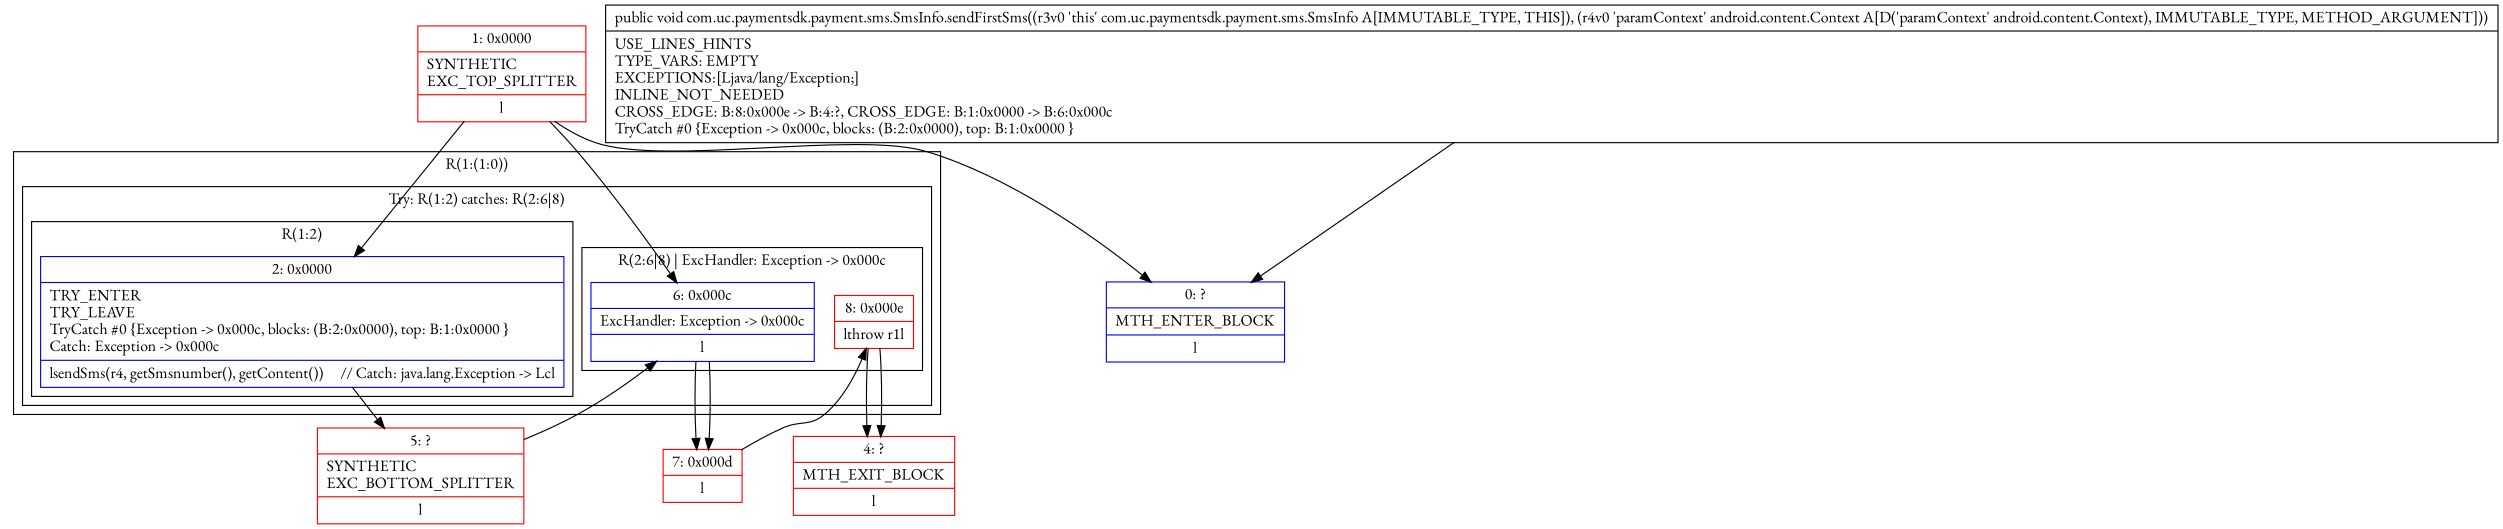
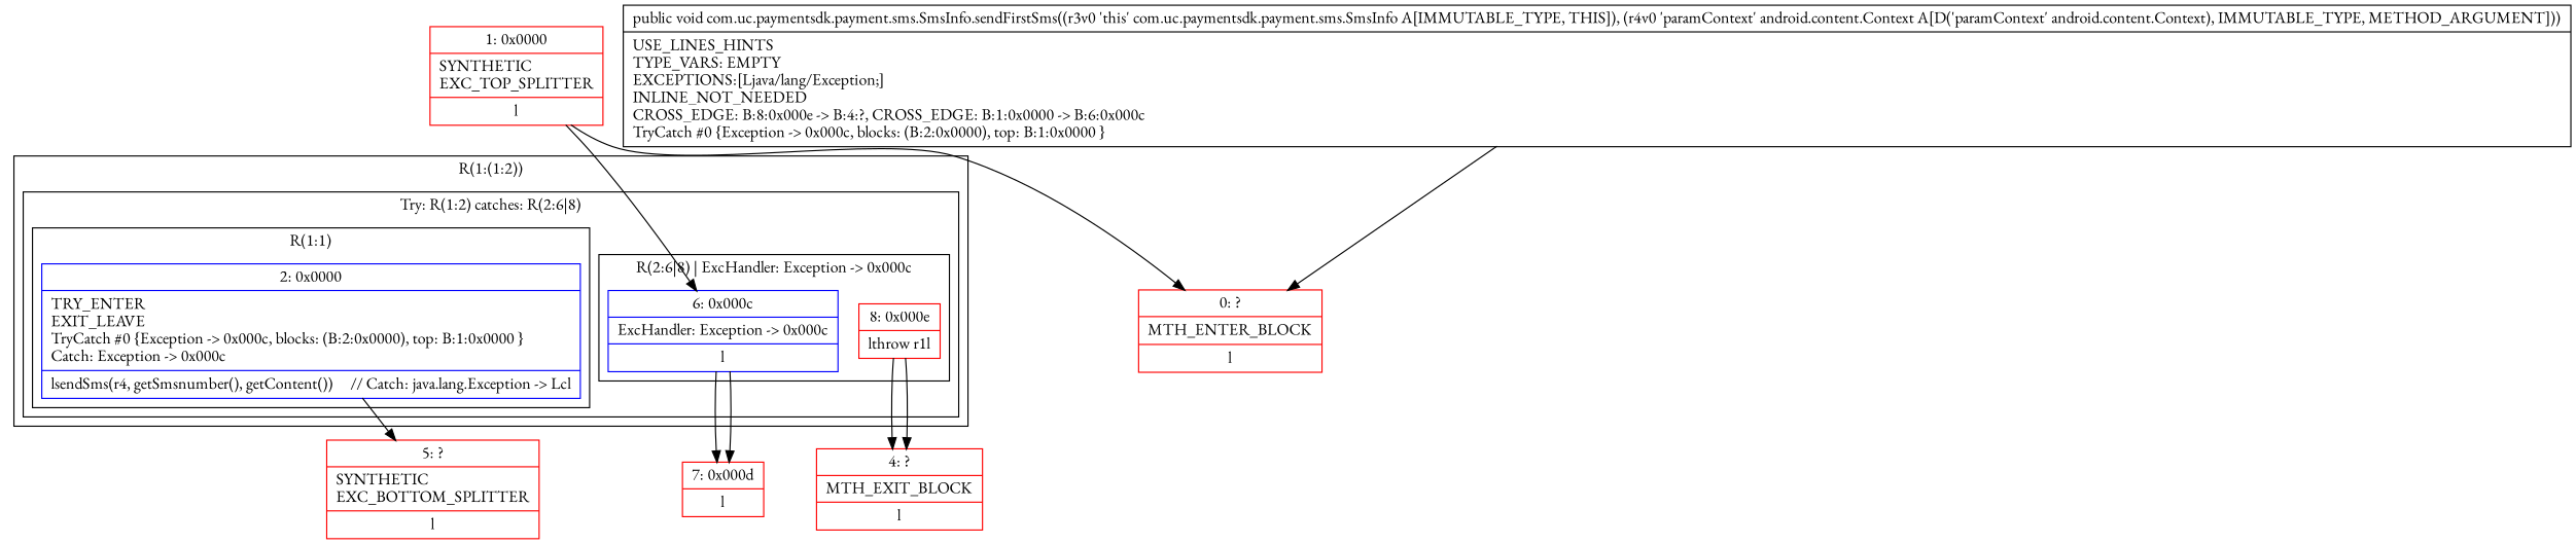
  digraph {
    fontname="EB Garamond"
    node [color=red fontname="EB Garamond" shape=record]
    edge [fontname="EB Garamond"]
-   n1 [color=blue label="{2\:\ 0x0000|TRY_ENTER\lTRY_LEAVE\lTryCatch #0 \{Exception \-\> 0x000c, blocks: (B:2:0x0000), top: B:1:0x0000 \}\lCatch: Exception \-\> 0x000c\l|lsendSms(r4, getSmsnumber(), getContent())     \/\/ Catch: java.lang.Exception \-\> Lcl}"]
+   n1 [color=blue label="{2\:\ 0x0000|TRY_ENTER\lEXIT_LEAVE\lTryCatch #0 \{Exception \-\> 0x000c, blocks: (B:2:0x0000), top: B:1:0x0000 \}\lCatch: Exception \-\> 0x000c\l|lsendSms(r4, getSmsnumber(), getContent())     \/\/ Catch: java.lang.Exception \-\> Lcl}"]
    n2 [color=blue label="{6\:\ 0x000c|ExcHandler: Exception \-\> 0x000c\l|l}"]
    n3 [label="{8\:\ 0x000e|lthrow r1l}"]
    n4 [label="{5\:\ ?|SYNTHETIC\lEXC_BOTTOM_SPLITTER\l|l}"]
    n5 [label="{7\:\ 0x000d|l}"]
    n6 [label="{4\:\ ?|MTH_EXIT_BLOCK\l|l}"]
-   n7 [color=blue label="{0\:\ ?|MTH_ENTER_BLOCK\l|l}"]
+   n7 [label="{0\:\ ?|MTH_ENTER_BLOCK\l|l}"]
    n8 [label="{1\:\ 0x0000|SYNTHETIC\lEXC_TOP_SPLITTER\l|l}"]
    n9 [label="{public void com.uc.paymentsdk.payment.sms.SmsInfo.sendFirstSms((r3v0 'this' com.uc.paymentsdk.payment.sms.SmsInfo A[IMMUTABLE_TYPE, THIS]), (r4v0 'paramContext' android.content.Context A[D('paramContext' android.content.Context), IMMUTABLE_TYPE, METHOD_ARGUMENT]))  | USE_LINES_HINTS\lTYPE_VARS: EMPTY\lEXCEPTIONS:[Ljava\/lang\/Exception;]\lINLINE_NOT_NEEDED\lCROSS_EDGE: B:8:0x000e \-\> B:4:?, CROSS_EDGE: B:1:0x0000 \-\> B:6:0x000c\lTryCatch #0 \{Exception \-\> 0x000c, blocks: (B:2:0x0000), top: B:1:0x0000 \}\l}" color=""]
    subgraph cluster_1 {
-     label="R(1:(1:0))"
+     label="R(1:(1:2))"
      subgraph cluster_2 {
        label="Try: R(1:2) catches: R(2:6|8)"
        subgraph cluster_3 {
-         label="R(1:2)"
+         label="R(1:1)"
          n1
        }
        subgraph cluster_4 {
          label="R(2:6|8) | ExcHandler: Exception \-\> 0x000c\l"
          n2
          n3
        }
      }
    }
    subgraph cluster_5 {
      label="R(2:6|8) | ExcHandler: Exception \-\> 0x000c\l"
    }
    n1 -> n4
    n2 -> n5
    n2 -> n5
    n3 -> n6
    n3 -> n6
-   n4 -> n2
-   n5 -> n3
-   n8 -> n1
    n8 -> n2
    n8 -> n7
    n9 -> n7
  }
